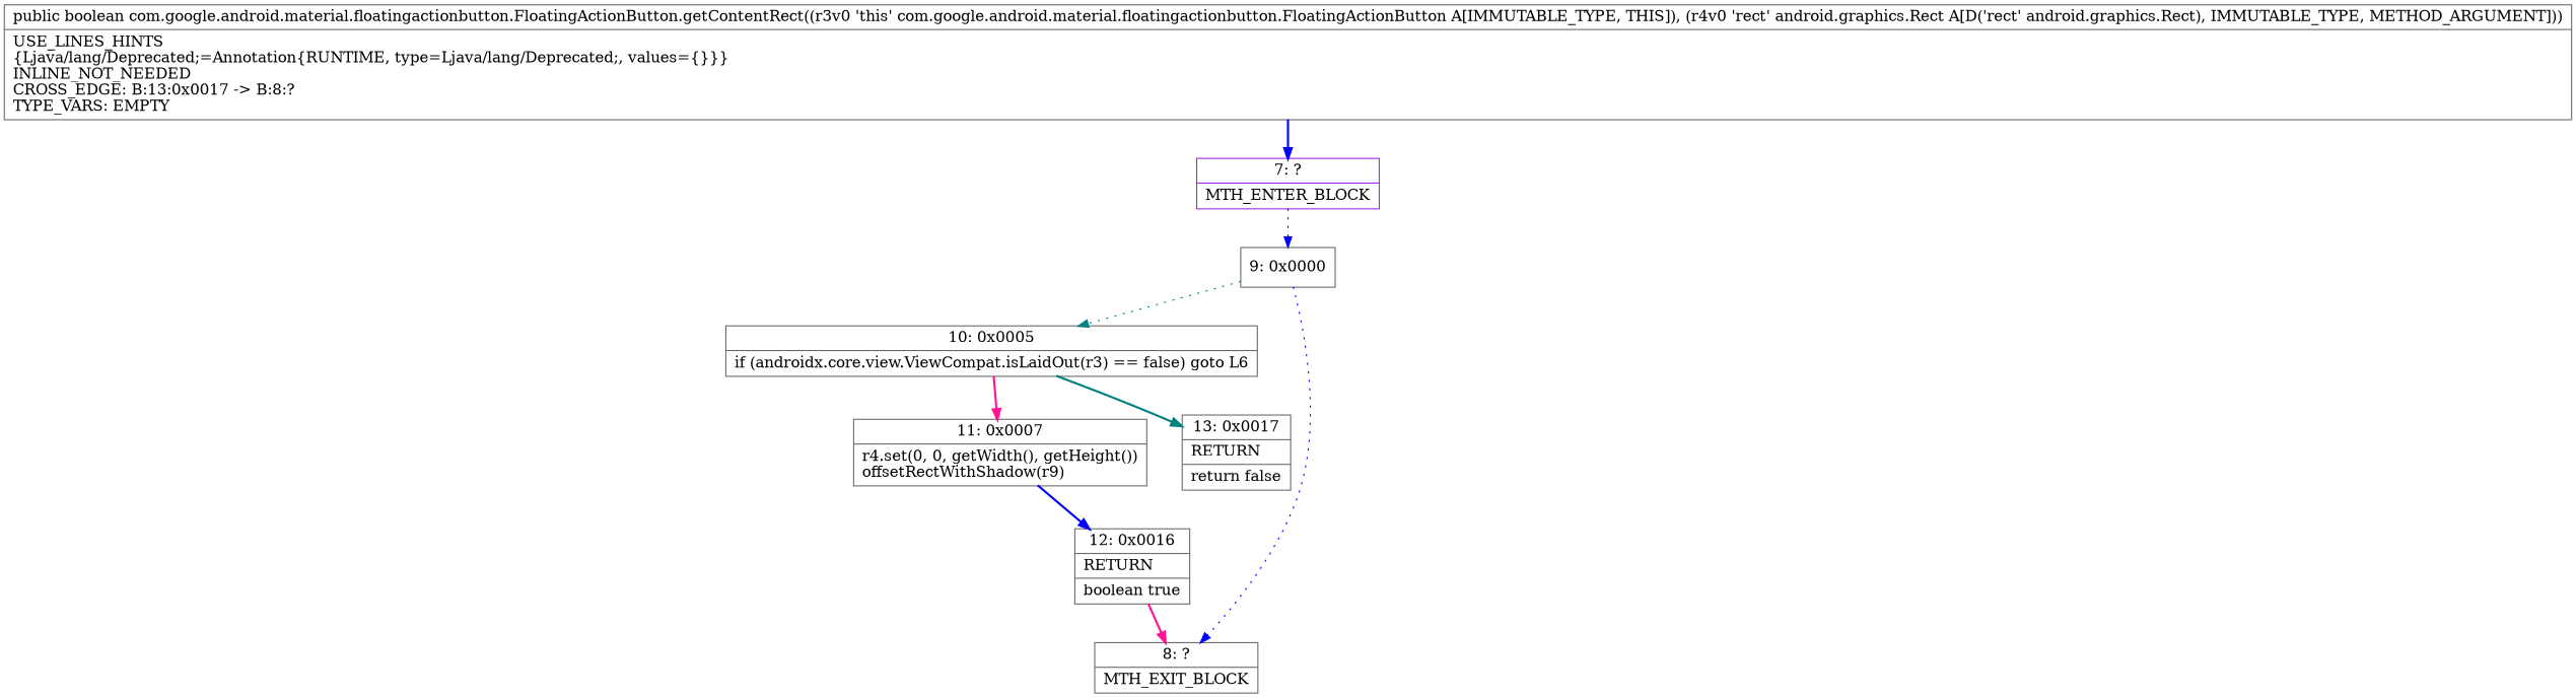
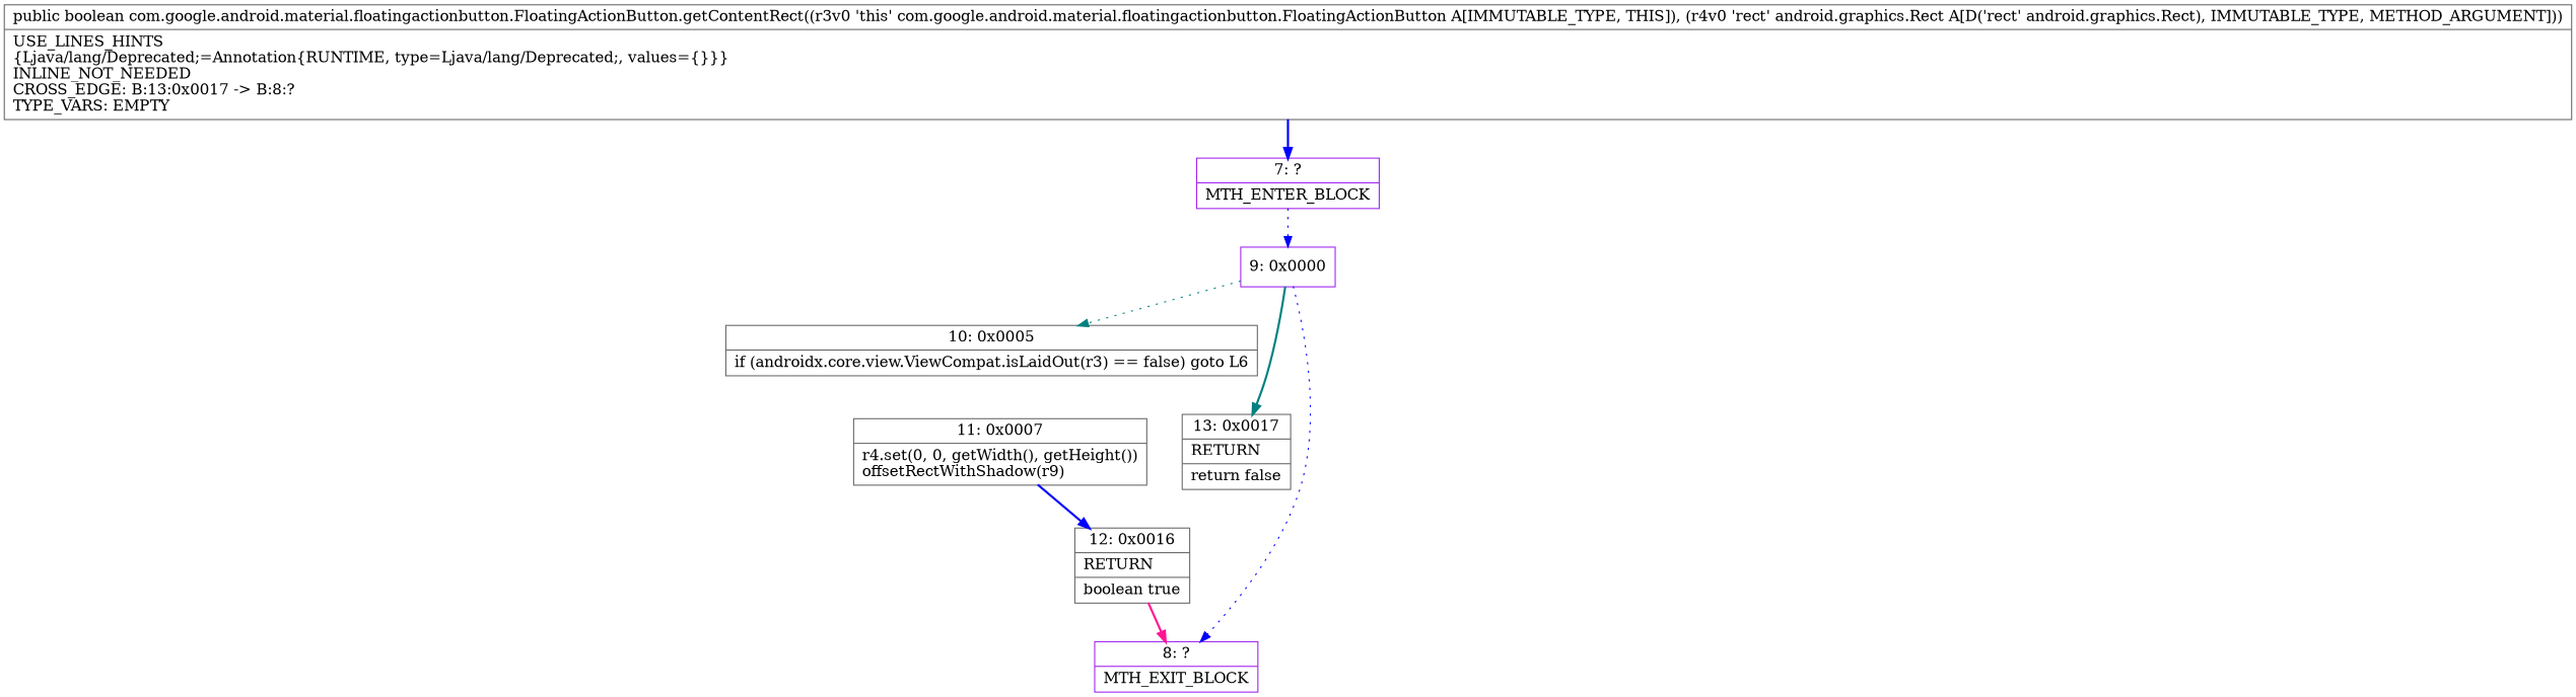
  digraph {
    node [color=gray40 shape=record]
    edge [color=blue style=bold]
    n1 [color=purple label="{7\:\ ?|MTH_ENTER_BLOCK\l}"]
-   n2 [label="{9\:\ 0x0000}"]
+   n2 [color=purple label="{9\:\ 0x0000}"]
    n3 [label="{10\:\ 0x0005|if (androidx.core.view.ViewCompat.isLaidOut(r3) == false) goto L6\l}"]
-   n4 [label="{8\:\ ?|MTH_EXIT_BLOCK\l}"]
+   n4 [color=purple label="{8\:\ ?|MTH_EXIT_BLOCK\l}"]
    n5 [label="{11\:\ 0x0007|r4.set(0, 0, getWidth(), getHeight())\loffsetRectWithShadow(r9)\l}"]
    n6 [label="{13\:\ 0x0017|RETURN\l|return false\l}"]
    n7 [label="{12\:\ 0x0016|RETURN\l|boolean true\l}"]
    n8 [label="{public boolean com.google.android.material.floatingactionbutton.FloatingActionButton.getContentRect((r3v0 'this' com.google.android.material.floatingactionbutton.FloatingActionButton A[IMMUTABLE_TYPE, THIS]), (r4v0 'rect' android.graphics.Rect A[D('rect' android.graphics.Rect), IMMUTABLE_TYPE, METHOD_ARGUMENT]))  | USE_LINES_HINTS\l\{Ljava\/lang\/Deprecated;=Annotation\{RUNTIME, type=Ljava\/lang\/Deprecated;, values=\{\}\}\}\lINLINE_NOT_NEEDED\lCROSS_EDGE: B:13:0x0017 \-\> B:8:?\lTYPE_VARS: EMPTY\l}"]
    n1 -> n2 [style=dotted]
    n2 -> n3 [color=teal style=dotted]
    n2 -> n4 [style=dotted]
-   n3 -> n5 [color=deeppink]
-   n3 -> n6 [color=teal]
+   n2 -> n6 [color=teal]
    n5 -> n7
    n7 -> n4 [color=deeppink]
    n8 -> n1
  }
